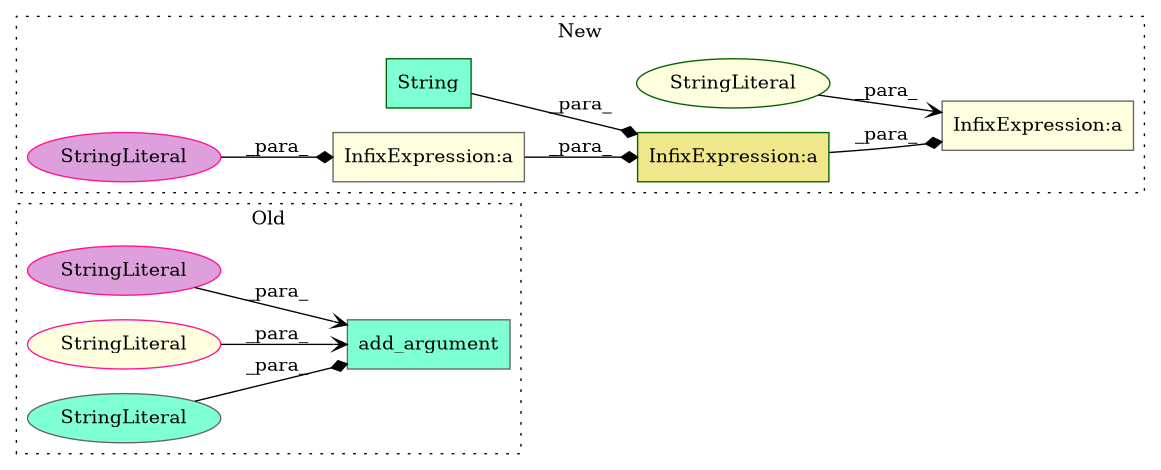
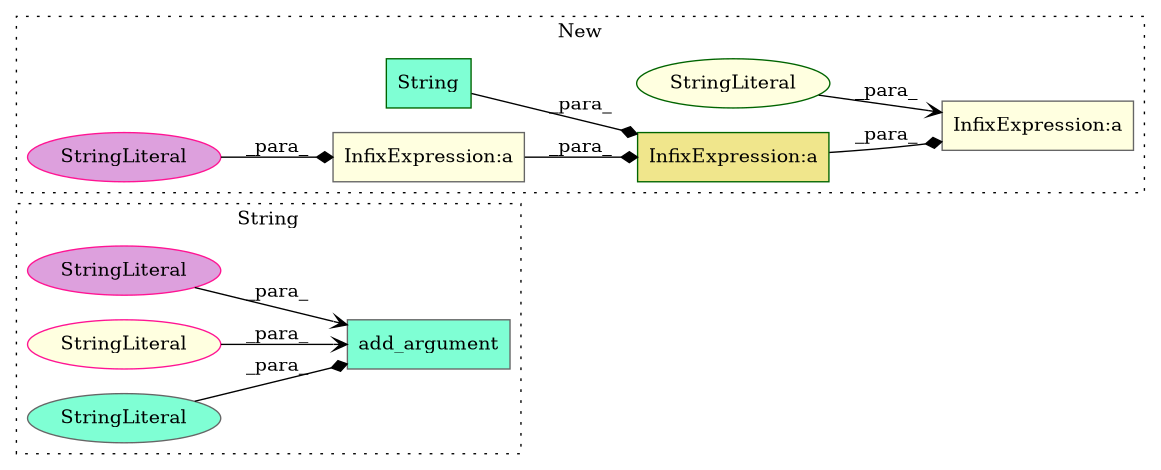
  digraph {
    rankdir=LR
    node [a=45 l=3 shape=box style=filled fillcolor=lightyellow color=gray40]
    edge [arrowhead=diamond]
    n1 [a=32 l="13,1" label=add_argument s="3105,3336" fillcolor=aquamarine]
    n2 [l=6 label=StringLiteral s=3145 shape=ellipse fillcolor=plum color=deeppink]
    n3 [l=17 label=StringLiteral s=3127 shape=ellipse color=deeppink]
    n4 [l=8 label=StringLiteral s=3118 shape=ellipse fillcolor=aquamarine]
    n5 [a=32 l="7,1" label=String s="50021,50039" fillcolor=aquamarine color=darkgreen]
    n6 [a=27 label="InfixExpression:a" s=50041]
    n7 [l=4 label=StringLiteral s=50044 shape=ellipse color=darkgreen]
    n8 [a=27 label="InfixExpression:a" s=50018 fillcolor=khaki color=darkgreen]
    n9 [a=27 label="InfixExpression:a" s=49999]
    n10 [l=15 label=StringLiteral s=50002 shape=ellipse fillcolor=plum color=deeppink]
    subgraph cluster_1 {
-     label=Old
+     label=String
      style=dotted
      n1
      n2
      n3
      n4
    }
    subgraph cluster_2 {
      label=New
      style=dotted
      n5
      n6
      n7
      n8
      n9
      n10
    }
    n2 -> n1 [label=_para_ arrowhead=vee]
    n3 -> n1 [label=_para_ arrowhead=vee]
    n4 -> n1 [label=_para_]
    n5 -> n8 [label=_para_]
    n7 -> n6 [label=_para_ arrowhead=vee]
    n8 -> n6 [label=_para_]
    n9 -> n8 [label=_para_]
    n10 -> n9 [label=_para_]
  }
